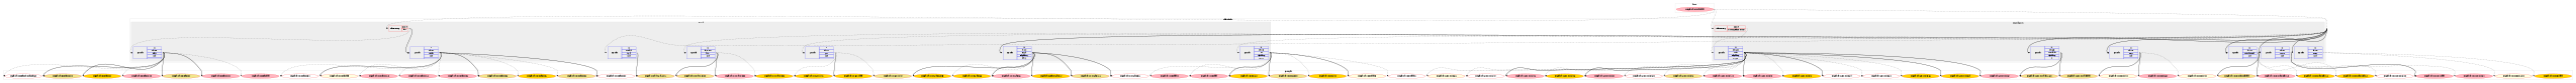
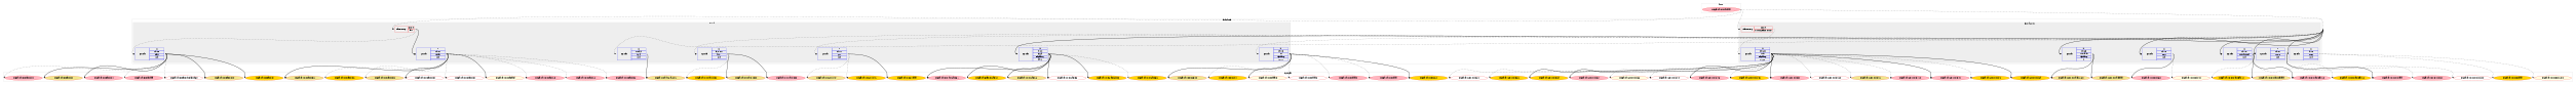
  digraph {
    compound=true
    concentrate=true
    fontname=Helvetica
    fontsize=10
    newrank=true
    rankdir=TB
    ranksep=1.5
    node [color=red fillcolor=lightpink fontname=Helvetica fontsize=10 style=filled]
    edge [arrowhead=box headport=w style=dashed tailport=e weight=100]
    n1 [label="portage://dev-ros/filters-9999" width=4]
    n2 [color=blue label=<<TABLE BORDER="0" CELLBORDER="1" CELLSPACING="0" CELLPADDING="4" WIDTH="220"><TR><TD ROWSPAN="6" CELLPADDING="30">pack_dep</TD></TR><TR><TD WIDTH="110">no</TD></TR><TR><TD>dev-ros</TD></TR><TR><TD>rostest</TD></TR><TR><TD>none</TD></TR><TR><TD></TD></TR></TABLE>> shape=none fillcolor="" style=""]
    n3 [color=blue label=<<TABLE BORDER="0" CELLBORDER="1" CELLSPACING="0" CELLPADDING="4" WIDTH="220"><TR><TD ROWSPAN="6" CELLPADDING="30">pack_dep</TD></TR><TR><TD WIDTH="110">no</TD></TR><TR><TD>dev-cpp</TD></TR><TR><TD>gtest</TD></TR><TR><TD>none</TD></TR><TR><TD></TD></TR></TABLE>> shape=none fillcolor="" style=""]
    n4 [label=<<TABLE BORDER="0" CELLBORDER="1" CELLSPACING="0" CELLPADDING="4"><TR><TD ROWSPAN="3" CELLPADDING="10">use_conditional</TD></TR><TR><TD>positive</TD></TR><TR><TD>test</TD></TR></TABLE>> shape=none fillcolor="" style=""]
    n5 [color=blue label=<<TABLE BORDER="0" CELLBORDER="1" CELLSPACING="0" CELLPADDING="4" WIDTH="220"><TR><TD ROWSPAN="6" CELLPADDING="30">pack_dep</TD></TR><TR><TD WIDTH="110">no</TD></TR><TR><TD>dev-python</TD></TR><TR><TD>empy</TD></TR><TR><TD>none</TD></TR><TR><TD></TD></TR></TABLE>> shape=none fillcolor="" style=""]
    n6 [color=blue label=<<TABLE BORDER="0" CELLBORDER="1" CELLSPACING="0" CELLPADDING="4" WIDTH="220"><TR><TD ROWSPAN="6" CELLPADDING="30">pack_dep</TD></TR><TR><TD WIDTH="110">no</TD></TR><TR><TD>dev-util</TD></TR><TR><TD>catkin</TD></TR><TR><TD>none</TD></TR><TR><TD></TD></TR></TABLE>> shape=none fillcolor="" style=""]
    n7 [color=blue label=<<TABLE BORDER="0" CELLBORDER="1" CELLSPACING="0" CELLPADDING="4" WIDTH="220"><TR><TD ROWSPAN="6" CELLPADDING="30">pack_dep</TD></TR><TR><TD WIDTH="110">no</TD></TR><TR><TD>dev-util</TD></TR><TR><TD>cmake</TD></TR><TR><TD>greaterequal</TD></TR><TR><TD>3.9.6</TD></TR></TABLE>> shape=none fillcolor="" style=""]
    n8 [color=blue label=<<TABLE BORDER="0" CELLBORDER="1" CELLSPACING="0" CELLPADDING="4" WIDTH="220"><TR><TD ROWSPAN="6" CELLPADDING="30">pack_dep</TD></TR><TR><TD WIDTH="110">no</TD></TR><TR><TD>dev-vcs</TD></TR><TR><TD>git</TD></TR><TR><TD>greaterequal</TD></TR><TR><TD>1.8.2.1</TD></TR></TABLE>> shape=none fillcolor="" style=""]
    n9 [color=blue label=<<TABLE BORDER="0" CELLBORDER="1" CELLSPACING="0" CELLPADDING="4" WIDTH="220"><TR><TD ROWSPAN="6" CELLPADDING="30">pack_dep</TD></TR><TR><TD WIDTH="110">no</TD></TR><TR><TD>sys-devel</TD></TR><TR><TD>make</TD></TR><TR><TD>none</TD></TR><TR><TD></TD></TR></TABLE>> shape=none fillcolor="" style=""]
    n10 [color=blue label=<<TABLE BORDER="0" CELLBORDER="1" CELLSPACING="0" CELLPADDING="4" WIDTH="220"><TR><TD ROWSPAN="6" CELLPADDING="30">pack_dep</TD></TR><TR><TD WIDTH="110">no</TD></TR><TR><TD>dev-lang</TD></TR><TR><TD>python</TD></TR><TR><TD>greaterequal</TD></TR><TR><TD>2.7.5-r2</TD></TR></TABLE>> shape=none fillcolor="" style=""]
    n11 [label=<<TABLE BORDER="0" CELLBORDER="1" CELLSPACING="0" CELLPADDING="4"><TR><TD ROWSPAN="3" CELLPADDING="10">use_conditional</TD></TR><TR><TD>positive</TD></TR><TR><TD>python_targets_python2_7</TD></TR></TABLE>> shape=none fillcolor="" style=""]
    n12 [color=blue label=<<TABLE BORDER="0" CELLBORDER="1" CELLSPACING="0" CELLPADDING="4" WIDTH="220"><TR><TD ROWSPAN="6" CELLPADDING="30">pack_dep</TD></TR><TR><TD WIDTH="110">no</TD></TR><TR><TD>dev-lang</TD></TR><TR><TD>python-exec</TD></TR><TR><TD>greaterequal</TD></TR><TR><TD>2</TD></TR></TABLE>> shape=none fillcolor="" style=""]
    n13 [color=blue label=<<TABLE BORDER="0" CELLBORDER="1" CELLSPACING="0" CELLPADDING="4" WIDTH="220"><TR><TD ROWSPAN="6" CELLPADDING="30">pack_dep</TD></TR><TR><TD WIDTH="110">no</TD></TR><TR><TD>dev-libs</TD></TR><TR><TD>boost</TD></TR><TR><TD>none</TD></TR><TR><TD></TD></TR></TABLE>> shape=none fillcolor="" style=""]
    n14 [color=blue label=<<TABLE BORDER="0" CELLBORDER="1" CELLSPACING="0" CELLPADDING="4" WIDTH="220"><TR><TD ROWSPAN="6" CELLPADDING="30">pack_dep</TD></TR><TR><TD WIDTH="110">no</TD></TR><TR><TD>dev-libs</TD></TR><TR><TD>console_bridge</TD></TR><TR><TD>none</TD></TR><TR><TD></TD></TR></TABLE>> shape=none fillcolor="" style=""]
    n15 [color=blue label=<<TABLE BORDER="0" CELLBORDER="1" CELLSPACING="0" CELLPADDING="4" WIDTH="220"><TR><TD ROWSPAN="6" CELLPADDING="30">pack_dep</TD></TR><TR><TD WIDTH="110">no</TD></TR><TR><TD>dev-ros</TD></TR><TR><TD>pluginlib</TD></TR><TR><TD>none</TD></TR><TR><TD></TD></TR></TABLE>> shape=none fillcolor="" style=""]
    n16 [color=blue label=<<TABLE BORDER="0" CELLBORDER="1" CELLSPACING="0" CELLPADDING="4" WIDTH="220"><TR><TD ROWSPAN="6" CELLPADDING="30">pack_dep</TD></TR><TR><TD WIDTH="110">no</TD></TR><TR><TD>dev-ros</TD></TR><TR><TD>roscpp</TD></TR><TR><TD>none</TD></TR><TR><TD></TD></TR></TABLE>> shape=none fillcolor="" style=""]
    n17 [fillcolor=white label="portage://dev-ros/rostest-1.13.0" width=4]
    n18 [fillcolor=white label="portage://dev-ros/rostest-1.13.1" width=4]
    n19 [fillcolor=khaki label="portage://dev-ros/rostest-1.13.2" width=4]
    n20 [fillcolor=gold label="portage://dev-ros/rostest-1.13.4" width=4]
    n21 [fillcolor=khaki label="portage://dev-ros/rostest-1.13.5" width=4]
    n22 [label="portage://dev-ros/rostest-1.13.6" width=4]
    n23 [label="portage://dev-ros/rostest-1.14.2" width=4]
    n24 [label="portage://dev-ros/rostest-1.14.3" width=4]
    n25 [fillcolor=lightyellow label="portage://dev-ros/rostest-9989" width=4]
    n26 [label="portage://dev-cpp/gtest-1.10.0" width=4]
    n27 [fillcolor=khaki label="portage://dev-cpp/gtest-1.8.0" width=4]
    n28 [label="portage://dev-cpp/gtest-1.8.0-r1" width=4]
    n29 [fillcolor=gold label="portage://dev-cpp/gtest-1.8.1" width=4]
    n30 [fillcolor=khaki label="portage://dev-cpp/gtest-1.8.1-r1" width=4]
    n31 [fillcolor=white label="portage://dev-cpp/gtest-1.9.0_pre20190607" width=4]
    n32 [label="portage://dev-cpp/gtest-9999" width=4]
    n33 [fillcolor=khaki label="portage://dev-python/empy-3.3-r1" width=4]
    n34 [fillcolor=gold label="portage://dev-python/empy-3.3.2" width=4]
    n35 [label="portage://dev-python/empy-3.3.3" width=4]
    n36 [fillcolor=gold label="portage://dev-util/catkin-0.7.14" width=4]
    n37 [fillcolor=khaki label="portage://dev-util/catkin-0.7.17" width=4]
    n38 [fillcolor=gold label="portage://dev-util/catkin-9999" width=4]
    n39 [fillcolor=white label="portage://dev-util/cmake-3.13.5" width=4]
    n40 [fillcolor=khaki label="portage://dev-util/cmake-3.14.6" width=4]
    n41 [fillcolor=gold label="portage://dev-targets/cmake-3.14.7" width=4]
-   n42 [label="portage://dev-util/cmake-3.15.4" width=4]
+   n42 [label="portage://dev-positive/cmake-3.15.4" width=4]
    n43 [fillcolor=gold label="portage://dev-util/cmake-3.15.5" width=4]
    n44 [fillcolor=gold label="portage://dev-util/cmake-3.16.0_rc3" width=4]
    n45 [fillcolor=gold label="portage://dev-vcs/git-2.71.0" width=4]
    n46 [fillcolor=khaki label="portage://dev-vcs/git-2.23.0-r1" width=4]
    n47 [fillcolor=gold label="portage://dev-vcs/git-2.24.0" width=4]
    n48 [label="portage://dev-vcs/git-9999" width=4]
    n49 [label="portage://dev-vcs/git-9999-r1" width=4]
    n50 [fillcolor=white label="portage://dev-vcs/git-9999-r2" width=4]
    n51 [fillcolor=lightyellow label="portage://dev-vcs/git-9999-r3" width=4]
    n52 [fillcolor=khaki label="portage://sys-devel/make-4.2.1-r4" width=4]
    n53 [fillcolor=gold label="portage://dev-lang/python-2.7.15" width=4]
    n54 [label="portage://dev-lang/python-2.7.16" width=4]
    n55 [fillcolor=white label="portage://dev-lang/python-2.7.17" width=4]
    n56 [fillcolor=lightyellow label="portage://dev-lang/python-3.5.5" width=4]
    n57 [label="portage://dev-lang/python-3.5.7" width=4]
    n58 [fillcolor=gold label="portage://dev-lang/python-3.5.9" width=4]
    n59 [fillcolor=gold label="portage://dev-lang/python-3.6.5" width=4]
    n60 [fillcolor=white label="portage://dev-lang/python-3.6.8" width=4]
-   n61 [fillcolor=white label="portage://dev-lang/python-3.6.9" width=4]
+   n61 [fillcolor=gold label="portage://dev-lang/python-3.6.9" width=4]
    n62 [fillcolor=gold label="portage://dev-lang/python-3.7.2" width=4]
    n63 [label="portage://dev-lang/python-3.7.3" width=4]
    n64 [label="portage://dev-lang/python-3.7.4-r1" width=4]
    n65 [fillcolor=khaki label="portage://dev-lang/python-3.7.5" width=4]
    n66 [fillcolor=white label="portage://dev-lang/python-3.7.5-r1" width=4]
    n67 [label="portage://dev-lang/python-3.8.0" width=4]
    n68 [fillcolor=khaki label="portage://dev-lang/python-exec-2.4.6-r1" width=4]
    n69 [fillcolor=khaki label="portage://dev-lang/python-exec-9999" width=4]
    n70 [label="portage://dev-libs/boost-1.65.0" width=4]
-   n71 [fillcolor=lightyellow label="portage://dev-libs/boost-1.70.0" width=4]
    n72 [fillcolor=lightyellow label="portage://dev-libs/boost-1.71.0" width=4]
    n73 [fillcolor=gold label="portage://dev-libs/console_bridge-0.4.0" width=4]
    n74 [fillcolor=gold label="portage://dev-libs/console_bridge-0.4.2" width=4]
    n75 [label="portage://dev-libs/console_bridge-0.4.3" width=4]
    n76 [fillcolor=khaki label="portage://dev-libs/console_bridge-9999" width=4]
    n77 [fillcolor=white label="portage://dev-ros/pluginlib-1.12.0-r1" width=4]
    n78 [label="portage://dev-ros/pluginlib-1.12.1" width=4]
    n79 [label="portage://dev-ros/pluginlib-9999" width=4]
    n80 [fillcolor=lightyellow label="portage://dev-ros/roscpp-1.14.3-r1" width=4]
    n81 [fillcolor=gold label="portage://dev-ros/roscpp-9999" width=4]
    subgraph cluster_1 {
      color=gray
      label=<<i>ebuild</i>>
      rank=same
      n1
    }
    subgraph cluster_2 {
      color=gray
      label=<<i>dependencies</i>>
      subgraph cluster_3 {
        color=gray
        fillcolor="#eeeeee"
        label=<<i>compile</i>>
        style=filled
        subgraph sub_4 {
          color=gray
          fillcolor="#eeeeee"
          label=<<i>compile</i>>
          style=filled
          n4
          subgraph sub_5 {
            color=gray
            fillcolor="#eeeeee"
            label=<<i>compile</i>>
            style=filled
            n2
          }
          subgraph sub_6 {
            color=gray
            fillcolor="#eeeeee"
            label=<<i>compile</i>>
            style=filled
            n3
          }
        }
        subgraph sub_7 {
          color=gray
          fillcolor="#eeeeee"
          label=<<i>compile</i>>
          style=filled
          n5
        }
        subgraph sub_8 {
          color=gray
          fillcolor="#eeeeee"
          label=<<i>compile</i>>
          style=filled
          n6
        }
        subgraph sub_9 {
          color=gray
          fillcolor="#eeeeee"
          label=<<i>compile</i>>
          style=filled
          n7
        }
        subgraph sub_10 {
          color=gray
          fillcolor="#eeeeee"
          label=<<i>compile</i>>
          style=filled
          n8
        }
        subgraph sub_11 {
          color=gray
          fillcolor="#eeeeee"
          label=<<i>compile</i>>
          style=filled
          n9
        }
      }
      subgraph cluster_12 {
        color=gray
        fillcolor="#eeeeee"
        label=<<i>run</i>>
        style=filled
      }
      subgraph cluster_13 {
        color=gray
        fillcolor="#eeeeee"
        label=<<i>compile and run</i>>
        style=filled
        subgraph sub_14 {
          color=gray
          fillcolor="#eeeeee"
          label=<<i>compile and run</i>>
          style=filled
          n11
          subgraph sub_15 {
            color=gray
            fillcolor="#eeeeee"
            label=<<i>compile and run</i>>
            style=filled
            n10
          }
        }
        subgraph sub_16 {
          color=gray
          fillcolor="#eeeeee"
          label=<<i>compile and run</i>>
          style=filled
          n12
        }
        subgraph sub_17 {
          color=gray
          fillcolor="#eeeeee"
          label=<<i>compile and run</i>>
          style=filled
          n13
        }
        subgraph sub_18 {
          color=gray
          fillcolor="#eeeeee"
          label=<<i>compile and run</i>>
          style=filled
          n14
        }
        subgraph sub_19 {
          color=gray
          fillcolor="#eeeeee"
          label=<<i>compile and run</i>>
          style=filled
          n15
        }
        subgraph sub_20 {
          color=gray
          fillcolor="#eeeeee"
          label=<<i>compile and run</i>>
          style=filled
          n16
        }
      }
    }
    subgraph cluster_21 {
      color=gray
      label=<<i>candidates</i>>
      rank=same
      subgraph sub_22 {
        color=black
        label=<<i>candidates</i>>
        nodesep=1
        rank=same
        n17
        n18
        n19
        n20
        n21
        n22
        n23
        n24
        n25
      }
      subgraph sub_23 {
        color=black
        label=<<i>candidates</i>>
        nodesep=1
        rank=same
        n26
        n27
        n28
        n29
        n30
        n31
        n32
      }
      subgraph sub_24 {
        color=black
        label=<<i>candidates</i>>
        nodesep=1
        rank=same
        n33
        n34
        n35
      }
      subgraph sub_25 {
        color=black
        label=<<i>candidates</i>>
        nodesep=1
        rank=same
        n36
        n37
        n38
      }
      subgraph sub_26 {
        color=black
        label=<<i>candidates</i>>
        nodesep=1
        rank=same
        n39
        n40
        n41
        n42
        n43
        n44
      }
      subgraph sub_27 {
        color=black
        label=<<i>candidates</i>>
        nodesep=1
        rank=same
        n45
        n46
        n47
        n48
        n49
        n50
        n51
      }
      subgraph sub_28 {
        color=black
        label=<<i>candidates</i>>
        nodesep=1
        rank=same
        n52
      }
      subgraph sub_29 {
        color=black
        label=<<i>candidates</i>>
        nodesep=1
        rank=same
        n53
        n54
        n55
        n56
        n57
        n58
        n59
        n60
        n61
        n62
        n63
        n64
        n65
        n66
        n67
      }
      subgraph sub_30 {
        color=black
        label=<<i>candidates</i>>
        nodesep=1
        rank=same
        n68
        n69
      }
      subgraph sub_31 {
        color=black
        label=<<i>candidates</i>>
        nodesep=1
        rank=same
        n70
-       n71
        n72
      }
      subgraph sub_32 {
        color=black
        label=<<i>candidates</i>>
        nodesep=1
        rank=same
        n73
        n74
        n75
        n76
      }
      subgraph sub_33 {
        color=black
        label=<<i>candidates</i>>
        nodesep=1
        rank=same
        n77
        n78
        n79
      }
      subgraph sub_34 {
        color=black
        label=<<i>candidates</i>>
        nodesep=1
        rank=same
        n80
        n81
      }
    }
    n1 -> n4 [weight=20]
    n1 -> n5 [weight=20]
    n1 -> n6 [weight=20]
    n1 -> n7 [arrowhead=diamond style=bold weight=20]
    n1 -> n8 [arrowhead=diamond weight=20]
    n1 -> n9 [arrowhead=normal weight=20]
    n1 -> n11 [arrowhead=diamond weight=20]
    n1 -> n12 [arrowhead=diamond style=bold weight=20]
    n1 -> n13 [style=bold weight=20]
    n1 -> n14 [style=bold weight=20]
    n1 -> n15 [style=bold weight=20]
    n1 -> n16 [arrowhead=normal style=bold weight=20]
    n2 -> n17
    n2 -> n18 [style=bold]
    n2 -> n19 [arrowhead=diamond]
    n2 -> n20 [arrowhead=normal]
    n2 -> n21 [style=bold]
    n2 -> n22
    n2 -> n23 [arrowhead=normal]
    n2 -> n24
    n2 -> n25 [arrowhead=diamond style=bold]
    n3 -> n26 [arrowhead=diamond style=bold]
    n3 -> n27 [arrowhead=diamond style=bold]
    n3 -> n28 [arrowhead=diamond]
    n3 -> n29 [arrowhead=normal style=bold]
    n3 -> n30 [style=bold]
    n3 -> n31
    n3 -> n32 [arrowhead=normal]
    n4 -> n2 [style=bold weight=20]
    n4 -> n3 [weight=20]
    n5 -> n33 [arrowhead=normal style=bold]
    n5 -> n34
    n5 -> n35 [arrowhead=diamond style=bold]
    n6 -> n36
    n6 -> n37 [arrowhead=diamond]
    n6 -> n38 [arrowhead=normal style=bold]
    n7 -> n39 [style=bold]
    n7 -> n40 [arrowhead=diamond style=bold]
    n7 -> n41 [arrowhead=normal style=bold]
    n7 -> n42 [style=bold]
    n7 -> n43 [arrowhead=normal]
    n7 -> n44 [arrowhead=diamond style=bold]
    n8 -> n45 [arrowhead=diamond]
    n8 -> n46 [arrowhead=diamond style=bold]
    n8 -> n47 [style=bold]
    n8 -> n48
    n8 -> n49 [arrowhead=diamond]
    n8 -> n50 [arrowhead=diamond]
    n8 -> n51 [arrowhead=diamond style=bold]
    n9 -> n52 [style=bold]
    n10 -> n53
    n10 -> n54 [arrowhead=diamond style=bold]
    n10 -> n55
    n10 -> n56 [arrowhead=diamond]
    n10 -> n57 [arrowhead=normal style=bold]
    n10 -> n58 [arrowhead=normal style=bold]
    n10 -> n59 [arrowhead=diamond]
    n10 -> n60
    n10 -> n61 [arrowhead=diamond style=bold]
    n10 -> n62
    n10 -> n63 [style=bold]
    n10 -> n64
    n10 -> n65 [arrowhead=normal]
    n10 -> n66 [arrowhead=normal]
    n10 -> n67 [style=bold]
    n11 -> n10 [arrowhead=normal weight=20]
    n12 -> n68 [style=bold]
    n12 -> n69 [arrowhead=normal style=bold]
    n13 -> n70 [arrowhead=normal style=bold]
-   n13 -> n71 [arrowhead=normal style=bold]
    n13 -> n72 [arrowhead=diamond]
    n14 -> n73 [arrowhead=normal]
    n14 -> n74 [arrowhead=diamond]
    n14 -> n75 [style=bold]
    n14 -> n76 [arrowhead=normal style=bold]
    n15 -> n77 [arrowhead=diamond]
    n15 -> n78 [arrowhead=normal]
    n15 -> n79 [style=bold]
    n16 -> n80 [arrowhead=normal]
    n16 -> n81 [arrowhead=normal]
  }
